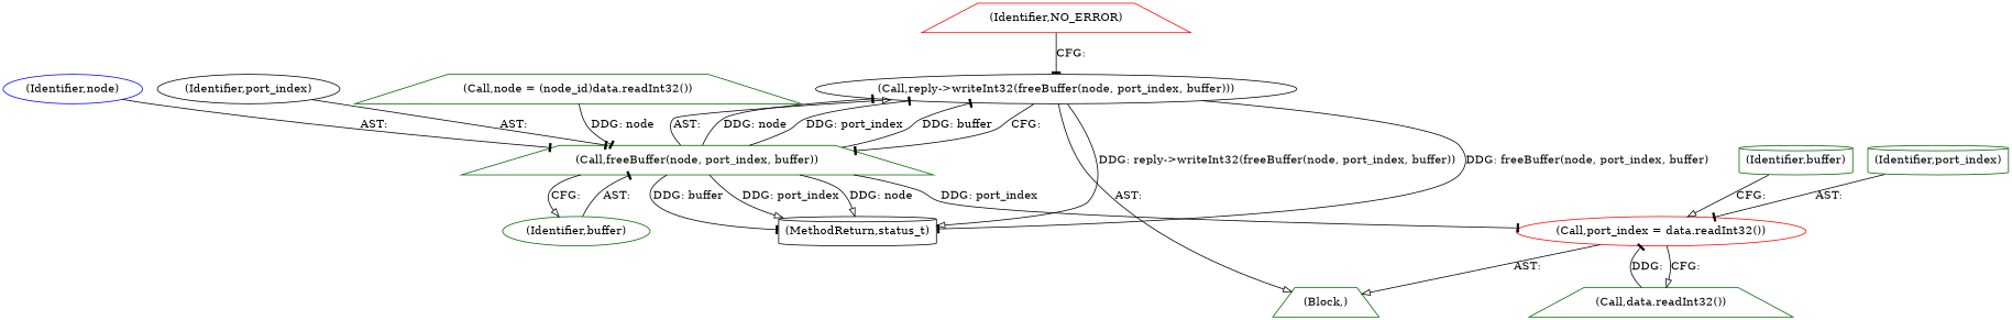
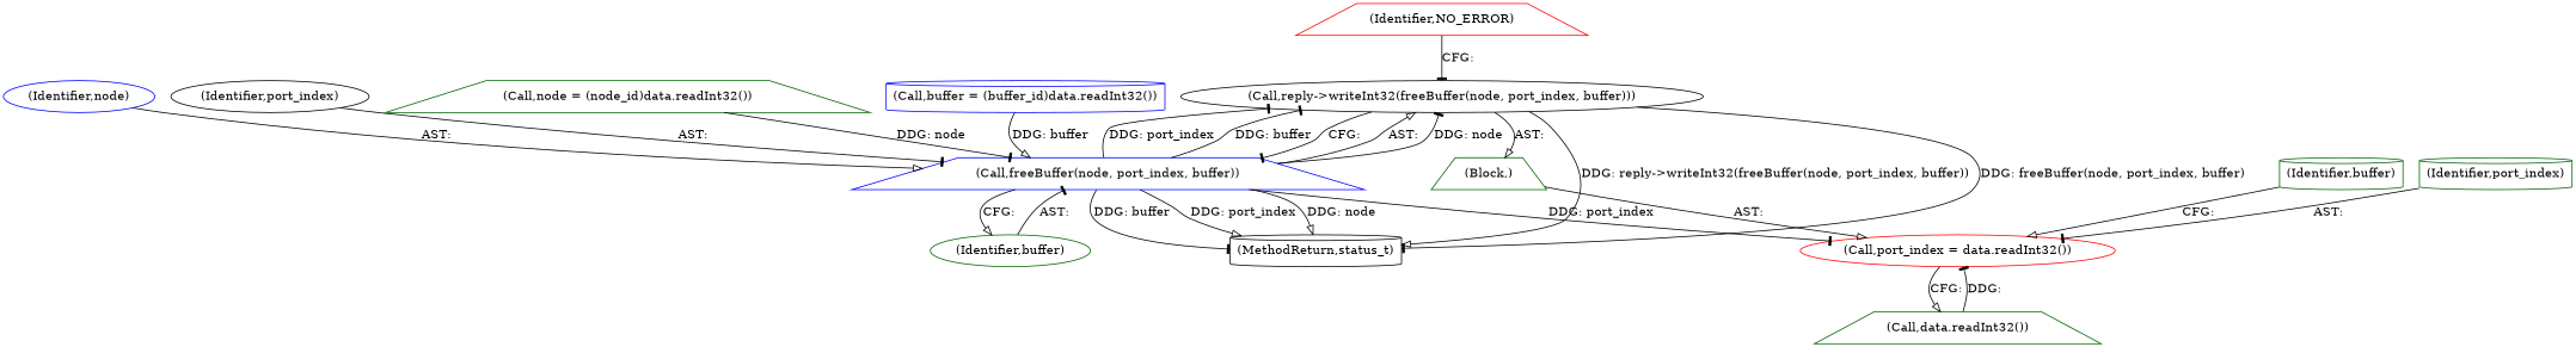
  digraph {
    node [color=darkgreen shape=ellipse]
    edge [arrowhead=tee]
    n1 [color=red label="(Call,port_index = data.readInt32())"]
    n2 [label="(Call,data.readInt32())" shape=trapezium]
    n3 [label="(Block,)" shape=trapezium]
-   n4 [label="(Call,freeBuffer(node, port_index, buffer))" shape=trapezium]
+   n4 [color=blue label="(Call,freeBuffer(node, port_index, buffer))" shape=trapezium]
    n5 [color=black label="(Call,reply->writeInt32(freeBuffer(node, port_index, buffer)))"]
    n6 [label="(Identifier,buffer)"]
    n7 [color=black label="(MethodReturn,status_t)" shape=cylinder]
    n8 [label="(Identifier,buffer)" shape=cylinder]
    n9 [color=blue label="(Identifier,node)"]
    n10 [color=black label="(Identifier,port_index)"]
    n11 [label="(Call,node = (node_id)data.readInt32())" shape=trapezium]
    n12 [color=red label="(Identifier,NO_ERROR)" shape=trapezium]
    n13 [label="(Identifier,port_index)" shape=cylinder]
+   n14 [color=blue label="(Call,buffer = (buffer_id)data.readInt32())" shape=cylinder]
    n1 -> n2 [arrowhead=onormal label="CFG: "]
-   n1 -> n3 [arrowhead=onormal label="AST: "]
+   n3 -> n1 [arrowhead=onormal label="AST: "]
    n2 -> n1 [label="DDG: "]
    n4 -> n1 [label="DDG: port_index"]
    n4 -> n5 [arrowhead=onormal label="AST: "]
    n4 -> n5 [label="DDG: node"]
    n4 -> n5 [label="DDG: port_index"]
    n4 -> n5 [label="DDG: buffer"]
    n4 -> n6 [arrowhead=onormal label="CFG: "]
    n4 -> n7 [label="DDG: buffer"]
    n4 -> n7 [arrowhead=onormal label="DDG: port_index"]
    n4 -> n7 [arrowhead=onormal label="DDG: node"]
    n5 -> n3 [arrowhead=onormal label="AST: "]
    n5 -> n4 [label="CFG: "]
    n5 -> n7 [arrowhead=onormal label="DDG: reply->writeInt32(freeBuffer(node, port_index, buffer))"]
    n5 -> n7 [label="DDG: freeBuffer(node, port_index, buffer)"]
    n6 -> n4 [label="AST: "]
    n8 -> n1 [arrowhead=onormal label="CFG: "]
-   n9 -> n4 [label="AST: "]
+   n9 -> n4 [arrowhead=onormal label="AST: "]
    n10 -> n4 [label="AST: "]
    n11 -> n4 [label="DDG: node"]
    n12 -> n5 [label="CFG: "]
    n13 -> n1 [label="AST: "]
+   n14 -> n4 [arrowhead=onormal label="DDG: buffer"]
  }
